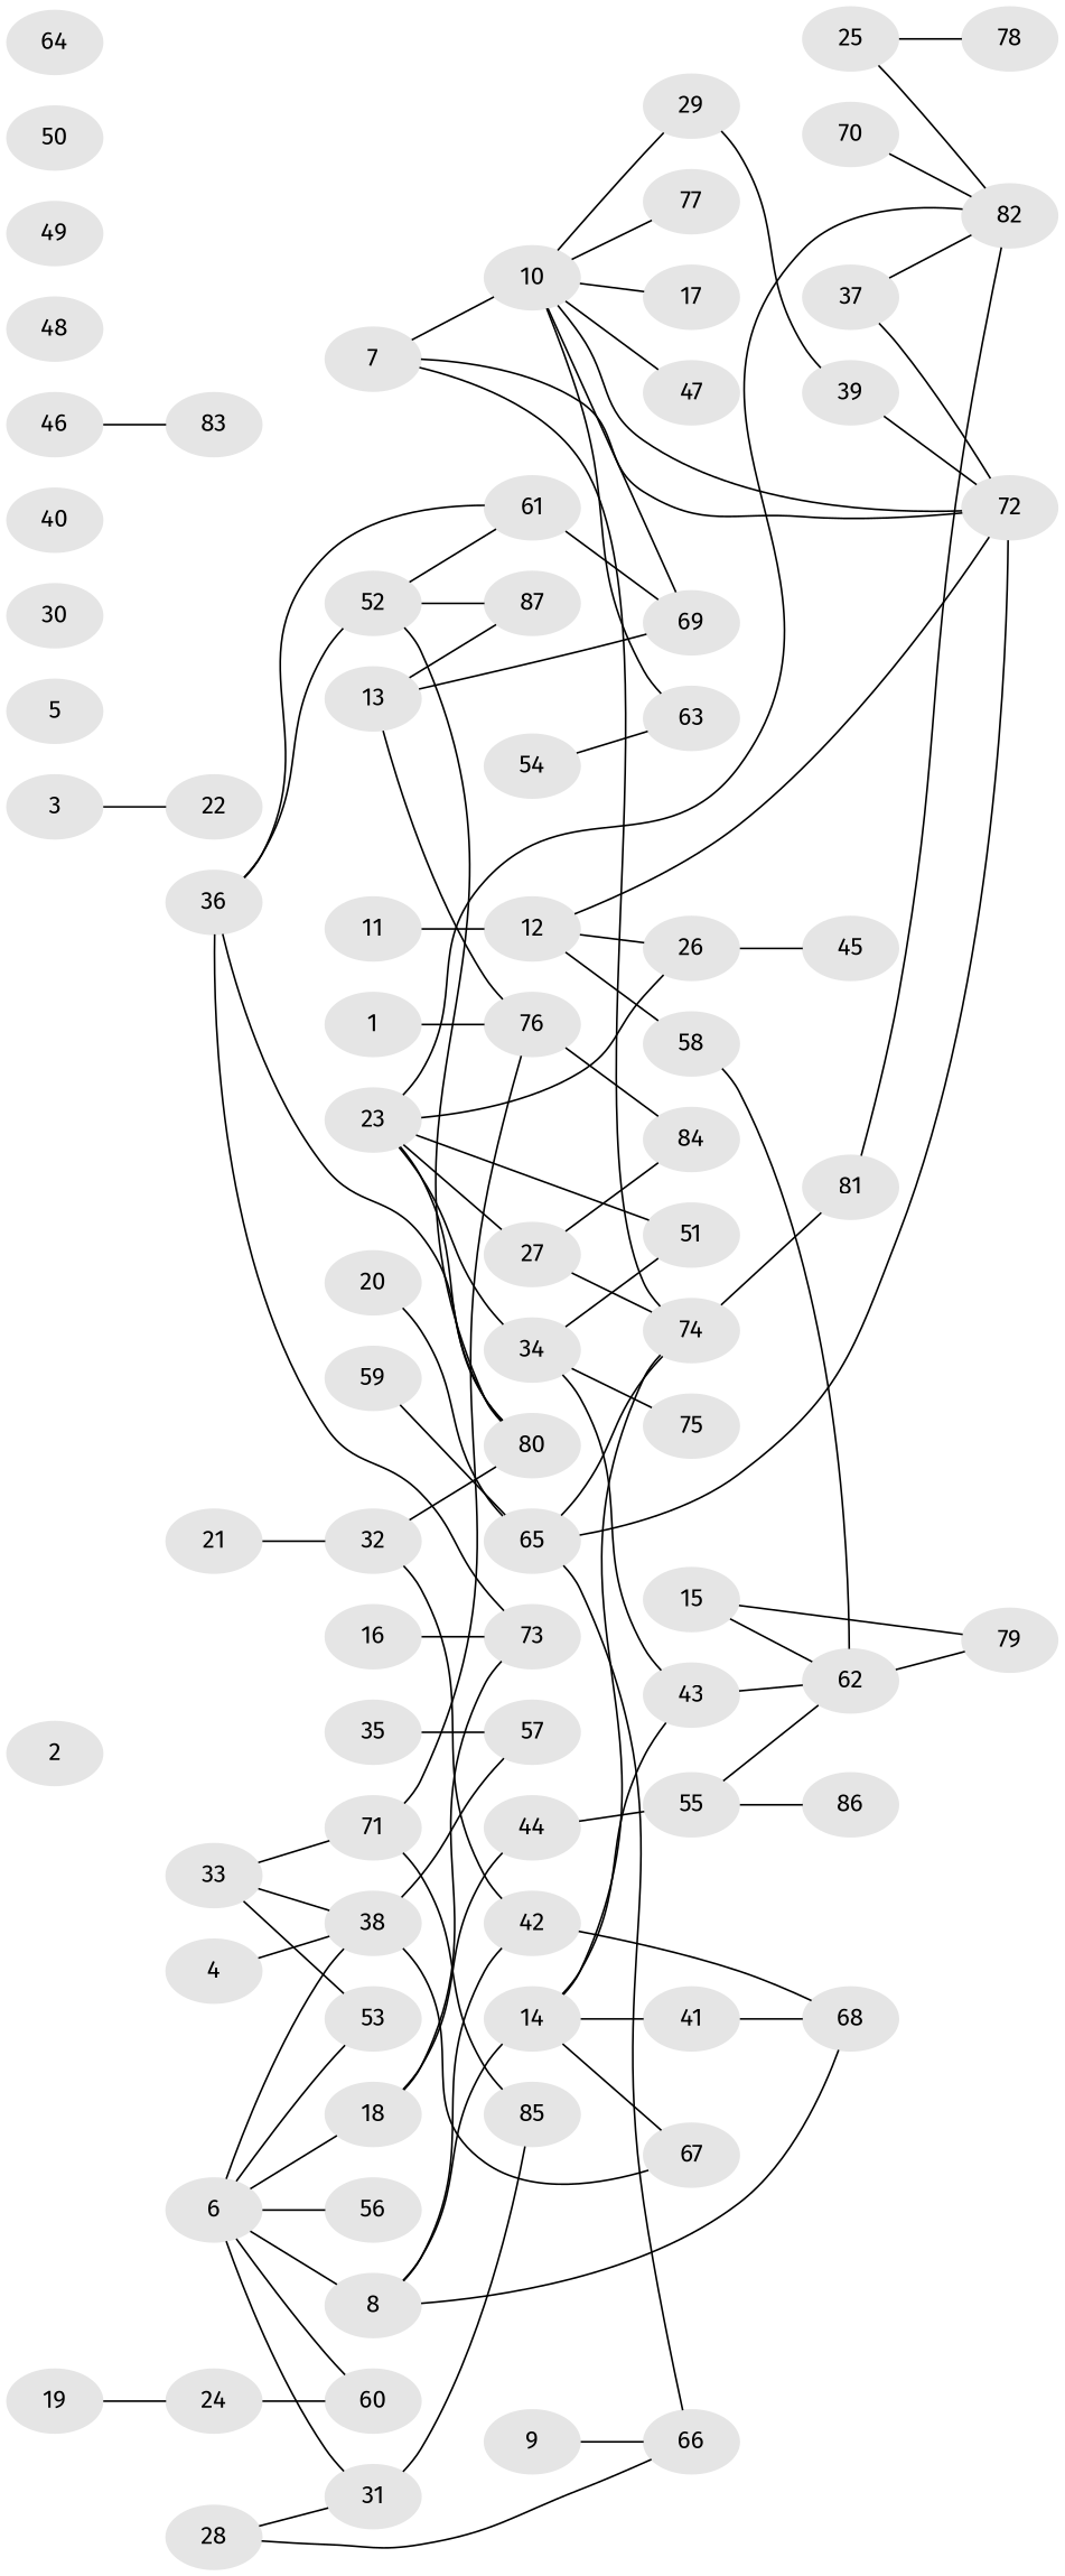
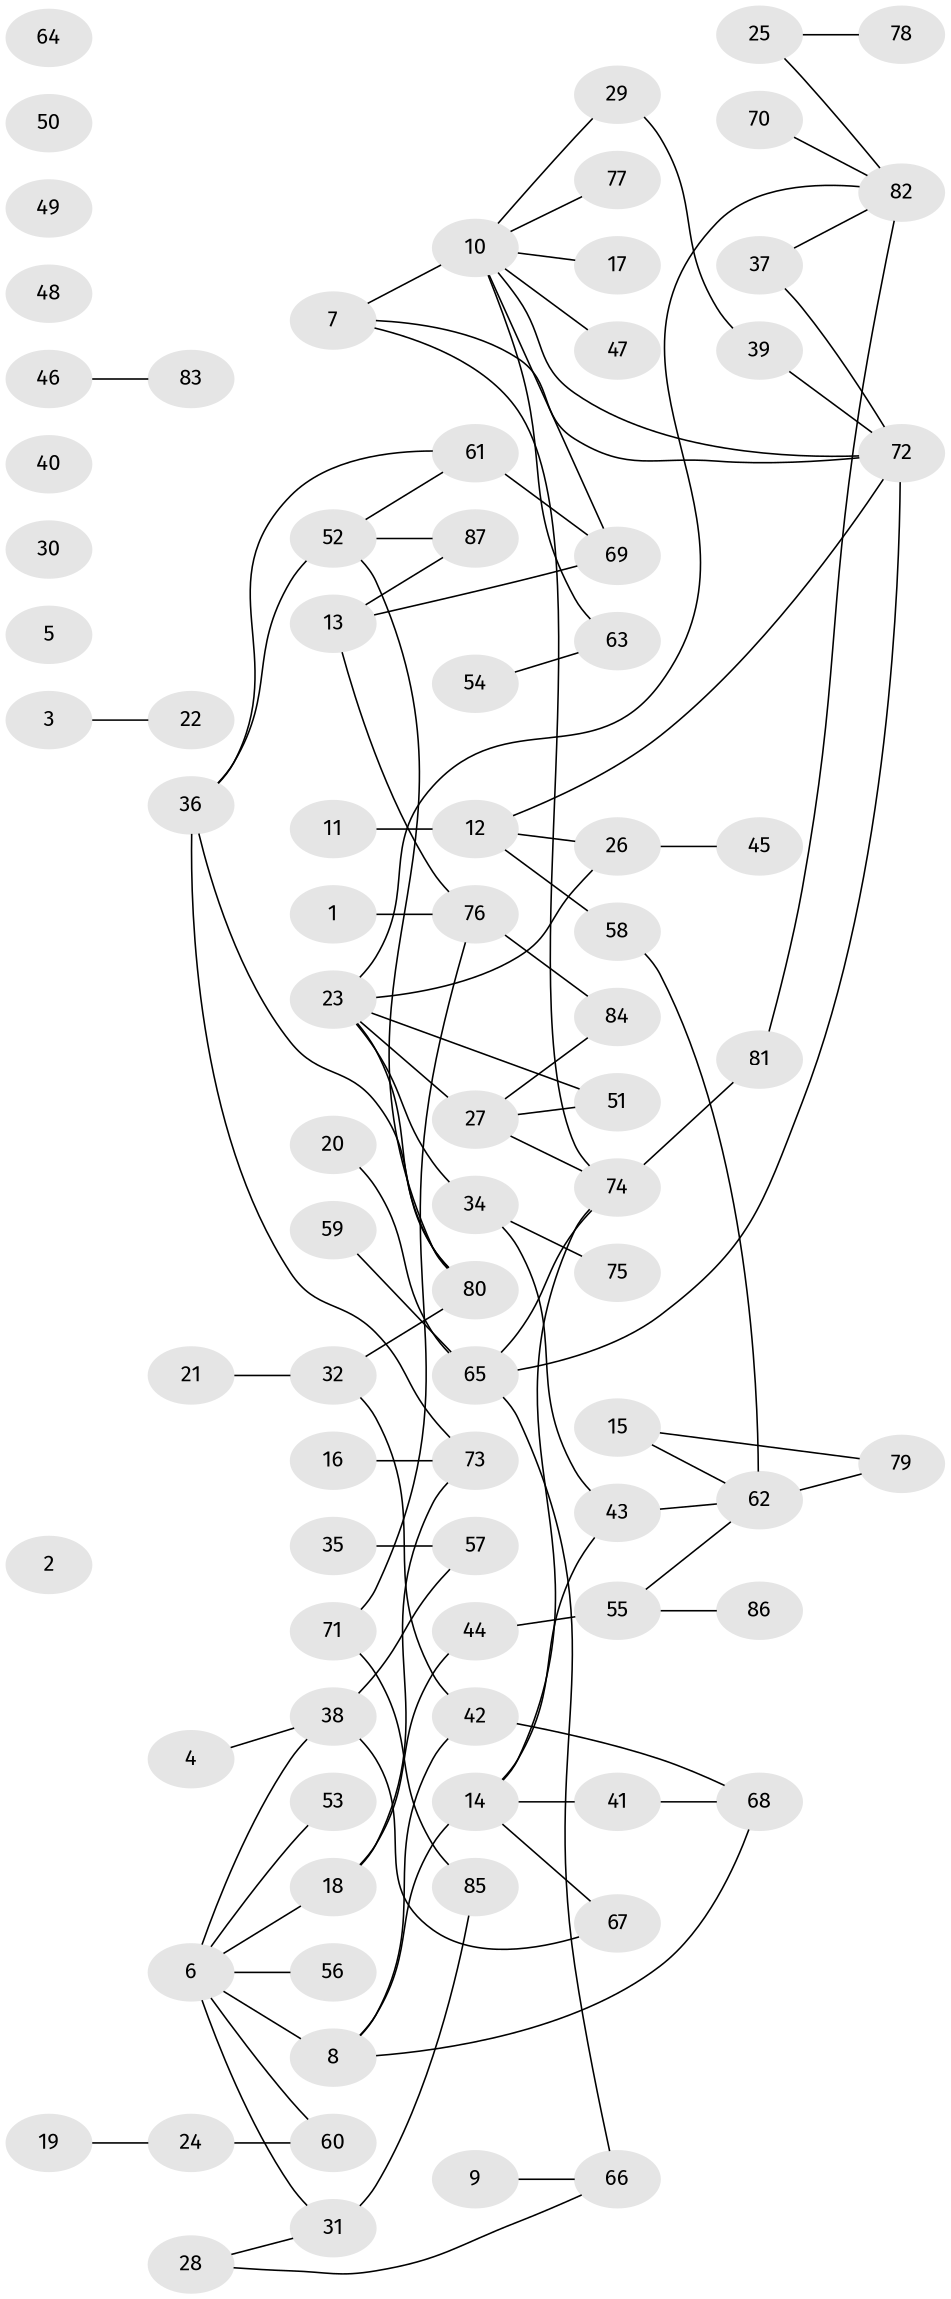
  graph {
    fontname="Fira Sans"
    rankdir=LR
    node [color=gray90 fontname="Fira Sans" style=filled]
    edge [fontname="Fira Sans"]
    1
    76
    84
    2
    3
    22
    4
    38
    67
    57
    5
    6
    8
    18
    31
    53
    56
    60
    14
    42
    68
    73
    44
    85
    7
    10
    72
    74
    17
    29
    47
    63
    69
    77
    81
    41
    43
    9
    66
    39
    11
    12
    26
    58
    45
    62
    13
    87
    15
    79
    16
    55
    19
    24
    20
    65
    21
    32
    80
    23
    27
    34
    51
    82
    75
    25
    78
    28
    30
-   33
    71
    35
    36
    52
    61
    37
    40
    86
    46
    83
    48
    49
    50
    54
    59
    64
    70
    1 -- 76
    76 -- 84
    3 -- 22
    4 -- 38
    38 -- 67
    38 -- 57
    6 -- 38
    6 -- 8
    6 -- 18
    6 -- 31
    6 -- 53
    6 -- 56
    6 -- 60
    8 -- 14
    8 -- 42
    8 -- 68
    18 -- 73
    18 -- 44
    31 -- 85
    14 -- 67
    14 -- 74
    14 -- 41
    14 -- 43
    42 -- 68
    44 -- 55
    7 -- 10
    7 -- 72
    7 -- 74
    10 -- 72
    10 -- 17
    10 -- 29
    10 -- 47
    10 -- 63
    10 -- 69
    10 -- 77
    74 -- 81
    29 -- 39
    81 -- 82
    41 -- 68
    43 -- 62
    9 -- 66
    39 -- 72
    11 -- 12
    12 -- 72
    12 -- 26
    12 -- 58
    26 -- 45
    58 -- 62
    62 -- 79
    13 -- 76
    13 -- 69
    13 -- 87
    15 -- 62
    15 -- 79
    16 -- 73
    55 -- 62
    55 -- 86
    19 -- 24
    24 -- 60
    20 -- 65
    65 -- 72
    65 -- 74
    65 -- 66
    21 -- 32
    32 -- 42
    32 -- 80
    23 -- 26
    23 -- 80
    23 -- 27
    23 -- 34
    23 -- 51
    23 -- 82
    27 -- 84
    27 -- 74
    34 -- 43
-   34 -- 51
+   27 -- 51
    34 -- 75
    25 -- 82
    25 -- 78
    28 -- 31
    28 -- 66
-   33 -- 38
-   33 -- 53
-   33 -- 71
    71 -- 76
    71 -- 85
    35 -- 57
    36 -- 73
    36 -- 80
    36 -- 52
    36 -- 61
    52 -- 87
    52 -- 80
    52 -- 61
    61 -- 69
    37 -- 72
    37 -- 82
    46 -- 83
    54 -- 63
    59 -- 65
    70 -- 82
  }
